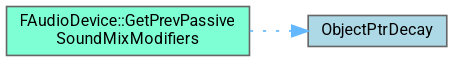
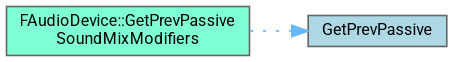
  digraph {
    rankdir=LR
    fontname=Roboto
    node [fontname=Roboto fontsize=10 shape=box style=filled]
    n1 [color=gray40 fillcolor=aquamarine fontcolor=black height=0.2 label="FAudioDevice::GetPrevPassive\lSoundMixModifiers" width=0.4]
-   n2 [color=grey40 fillcolor=lightblue height=0.2 label=ObjectPtrDecay width=0.4]
+   n2 [color=grey40 fillcolor=lightblue height=0.2 label=GetPrevPassive width=0.4]
    n1 -> n2 [color=steelblue1 fontname=Roboto fontsize=10 labelfontname=Helvetica labelfontsize=10 style=dotted]
  }
